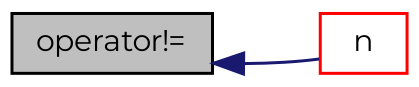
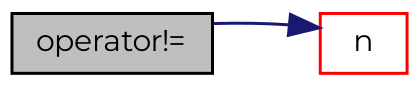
  digraph {
    rankdir=LR
    fontname=Montserrat
    node [fontname=Montserrat fontsize=10 shape=record]
    n1 [color=black fillcolor=grey75 fontcolor=black height=0.2 label="operator!=" style=filled width=0.4]
    n2 [color=red height=0.2 label=n width=0.4]
-   n1 -> n2 [color=midnightblue dir=back fontname=Montserrat fontsize=10 labelfontname=Helvetica labelfontsize=10 style=solid]
+   n2 -> n1 [color=midnightblue dir=back fontname=Montserrat fontsize=10 labelfontname=Helvetica labelfontsize=10 style=solid]
  }
